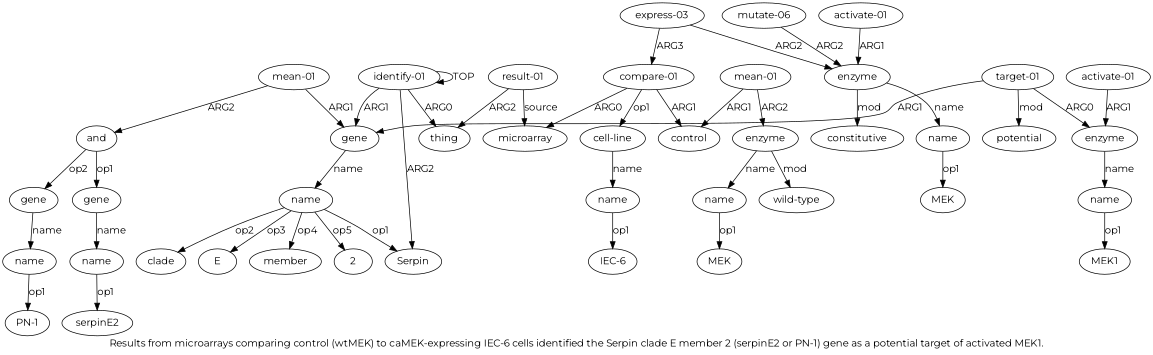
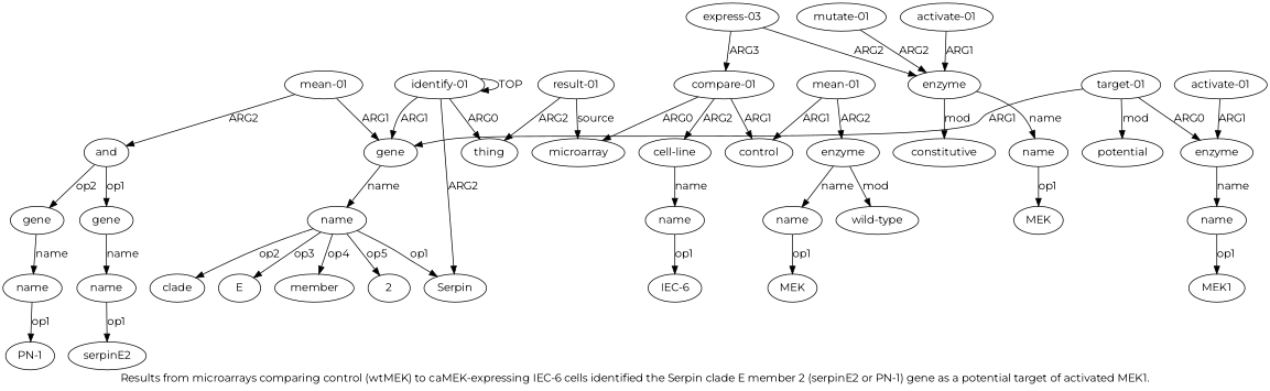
  digraph {
    fontname=Montserrat
    label="Results from microarrays comparing control (wtMEK) to caMEK-expressing IEC-6 cells identified the Serpin clade E member 2 (serpinE2 or PN-1) gene as a potential target of activated MEK1."
    node [color=black fontname=Montserrat gold_ind=-1 gold_label=name test_ind=-1 test_label=name]
    edge [color=black fontname=Montserrat gold_label=op1 test_label=op1]
    n1 [gold_ind=20 gold_label="mean-01" label="mean-01" test_ind=20 test_label="mean-01"]
    n2 [gold_ind=21 gold_label=and label=and test_ind=21 test_label=and]
    n3 [gold_ind=18 gold_label=gene label=gene test_ind=18 test_label=gene]
    n4 [gold_ind=22 gold_label=gene label=gene test_ind=22 test_label=gene]
    n5 [gold_ind=24 gold_label=gene label=gene test_ind=24 test_label=gene]
    n6 [gold_ind=19 label=name test_ind=19]
    n7 [gold_ind=23 label=name test_ind=23]
    n8 [gold_ind=25 label=name test_ind=25]
    n9 [gold_label=clade label=clade test_label=clade]
    n10 [gold_label=E label=E test_label=E]
    n11 [gold_label=Serpin label=Serpin test_label=Serpin]
    n12 [gold_label=member label=member test_label=member]
    n13 [gold_label=2 label=2 test_label=2]
    n14 [gold_label=serpinE2 label=serpinE2 test_label=serpinE2]
    n15 [gold_label="PN-1" label="PN-1" test_label="PN-1"]
    n16 [gold_ind=26 gold_label="target-01" label="target-01" test_ind=26 test_label="target-01"]
    n17 [gold_ind=27 gold_label=enzyme label=enzyme test_ind=27 test_label=enzyme]
    n18 [gold_ind=30 gold_label=potential label=potential test_ind=30 test_label=potential]
    n19 [gold_ind=28 label=name test_ind=28]
    n20 [gold_label=MEK1 label=MEK1 test_label=MEK1]
    n21 [gold_ind=29 gold_label="activate-01" label="activate-01" test_ind=29 test_label="activate-01"]
    n22 [gold_label=MEK label=MEK test_label=MEK]
    n23 [gold_label=MEK label=MEK test_label=MEK]
    n24 [gold_label="IEC-6" label="IEC-6" test_label="IEC-6"]
-   n25 [gold_ind=15 gold_label="mutate-01" label="mutate-06" test_ind=15 test_label="mutate-01"]
+   n25 [gold_ind=15 gold_label="mutate-01" label="mutate-01" test_ind=15 test_label="mutate-01"]
    n26 [gold_ind=13 gold_label=enzyme label=enzyme test_ind=13 test_label=enzyme]
    n27 [gold_ind=14 label=name test_ind=14]
    n28 [gold_ind=16 gold_label=constitutive label=constitutive test_ind=16 test_label=constitutive]
    n29 [gold_ind=17 gold_label="activate-01" label="activate-01" test_ind=17 test_label="activate-01"]
    n30 [gold_ind=11 label=name test_ind=11]
    n31 [gold_ind=10 gold_label="cell-line" label="cell-line" test_ind=10 test_label="cell-line"]
    n32 [gold_ind=12 gold_label="express-03" label="express-03" test_ind=12 test_label="express-03"]
    n33 [gold_ind=4 gold_label="compare-01" label="compare-01" test_ind=4 test_label="compare-01"]
    n34 [gold_ind=1 gold_label=thing label=thing test_ind=1 test_label=thing]
    n35 [gold_ind=3 gold_label=microarray label=microarray test_ind=3 test_label=microarray]
    n36 [gold_ind=0 gold_label="identify-01" label="identify-01" test_ind=0 test_label="identify-01"]
    n37 [gold_ind=2 gold_label="result-01" label="result-01" test_ind=2 test_label="result-01"]
    n38 [gold_ind=5 gold_label=control label=control test_ind=5 test_label=control]
    n39 [gold_ind=7 gold_label=enzyme label=enzyme test_ind=7 test_label=enzyme]
    n40 [gold_ind=9 gold_label="wild-type" label="wild-type" test_ind=9 test_label="wild-type"]
    n41 [gold_ind=8 label=name test_ind=8]
    n42 [gold_ind=6 gold_label="mean-01" label="mean-01" test_ind=6 test_label="mean-01"]
    n1 -> n2 [gold_label=ARG2 label=ARG2 test_label=ARG2]
    n1 -> n3 [gold_label=ARG1 label=ARG1 test_label=ARG1]
    n2 -> n4 [label=op1]
    n2 -> n5 [gold_label=op2 label=op2 test_label=op2]
    n3 -> n6 [gold_label=name label=name test_label=name]
    n4 -> n7 [gold_label=name label=name test_label=name]
    n5 -> n8 [gold_label=name label=name test_label=name]
    n6 -> n9 [gold_label=op2 label=op2 test_label=op2]
    n6 -> n10 [gold_label=op3 label=op3 test_label=op3]
    n6 -> n11 [label=op1]
    n6 -> n12 [gold_label=op4 label=op4 test_label=op4]
    n6 -> n13 [gold_label=op5 label=op5 test_label=op5]
    n7 -> n14 [label=op1]
    n8 -> n15 [label=op1]
    n16 -> n3 [gold_label=ARG1 label=ARG1 test_label=ARG1]
    n16 -> n17 [gold_label=ARG0 label=ARG0 test_label=ARG0]
    n16 -> n18 [gold_label=mod label=mod test_label=mod]
    n17 -> n19 [gold_label=name label=name test_label=name]
    n19 -> n20 [label=op1]
    n21 -> n17 [gold_label=ARG1 label=ARG1 test_label=ARG1]
    n25 -> n26 [gold_label=ARG2 label=ARG2 test_label=ARG2]
    n26 -> n27 [gold_label=name label=name test_label=name]
    n26 -> n28 [gold_label=mod label=mod test_label=mod]
    n27 -> n23 [label=op1]
    n29 -> n26 [gold_label=ARG1 label=ARG1 test_label=ARG1]
    n30 -> n24 [label=op1]
    n31 -> n30 [gold_label=name label=name test_label=name]
    n32 -> n26 [gold_label=ARG2 label=ARG2 test_label=ARG2]
    n32 -> n33 [gold_label=ARG3 label=ARG3 test_label=ARG3]
-   n33 -> n31 [gold_label=ARG2 label=op1 test_label=ARG2]
+   n33 -> n31 [gold_label=ARG2 label=ARG2 test_label=ARG2]
    n33 -> n35 [gold_label=ARG0 label=ARG0 test_label=ARG0]
    n33 -> n38 [gold_label=ARG1 label=ARG1 test_label=ARG1]
    n36 -> n3 [gold_label=ARG1 label=ARG1 test_label=ARG1]
    n36 -> n11 [gold_label=ARG2 label=ARG2 test_label=ARG2]
    n36 -> n34 [gold_label=ARG0 label=ARG0 test_label=ARG0]
    n36 -> n36 [gold_label=TOP label=TOP test_label=TOP]
    n37 -> n34 [gold_label=ARG2 label=ARG2 test_label=ARG2]
    n37 -> n35 [gold_label=source label=source test_label=source]
    n39 -> n40 [gold_label=mod label=mod test_label=mod]
    n39 -> n41 [gold_label=name label=name test_label=name]
    n41 -> n22 [label=op1]
    n42 -> n38 [gold_label=ARG1 label=ARG1 test_label=ARG1]
    n42 -> n39 [gold_label=ARG2 label=ARG2 test_label=ARG2]
  }
